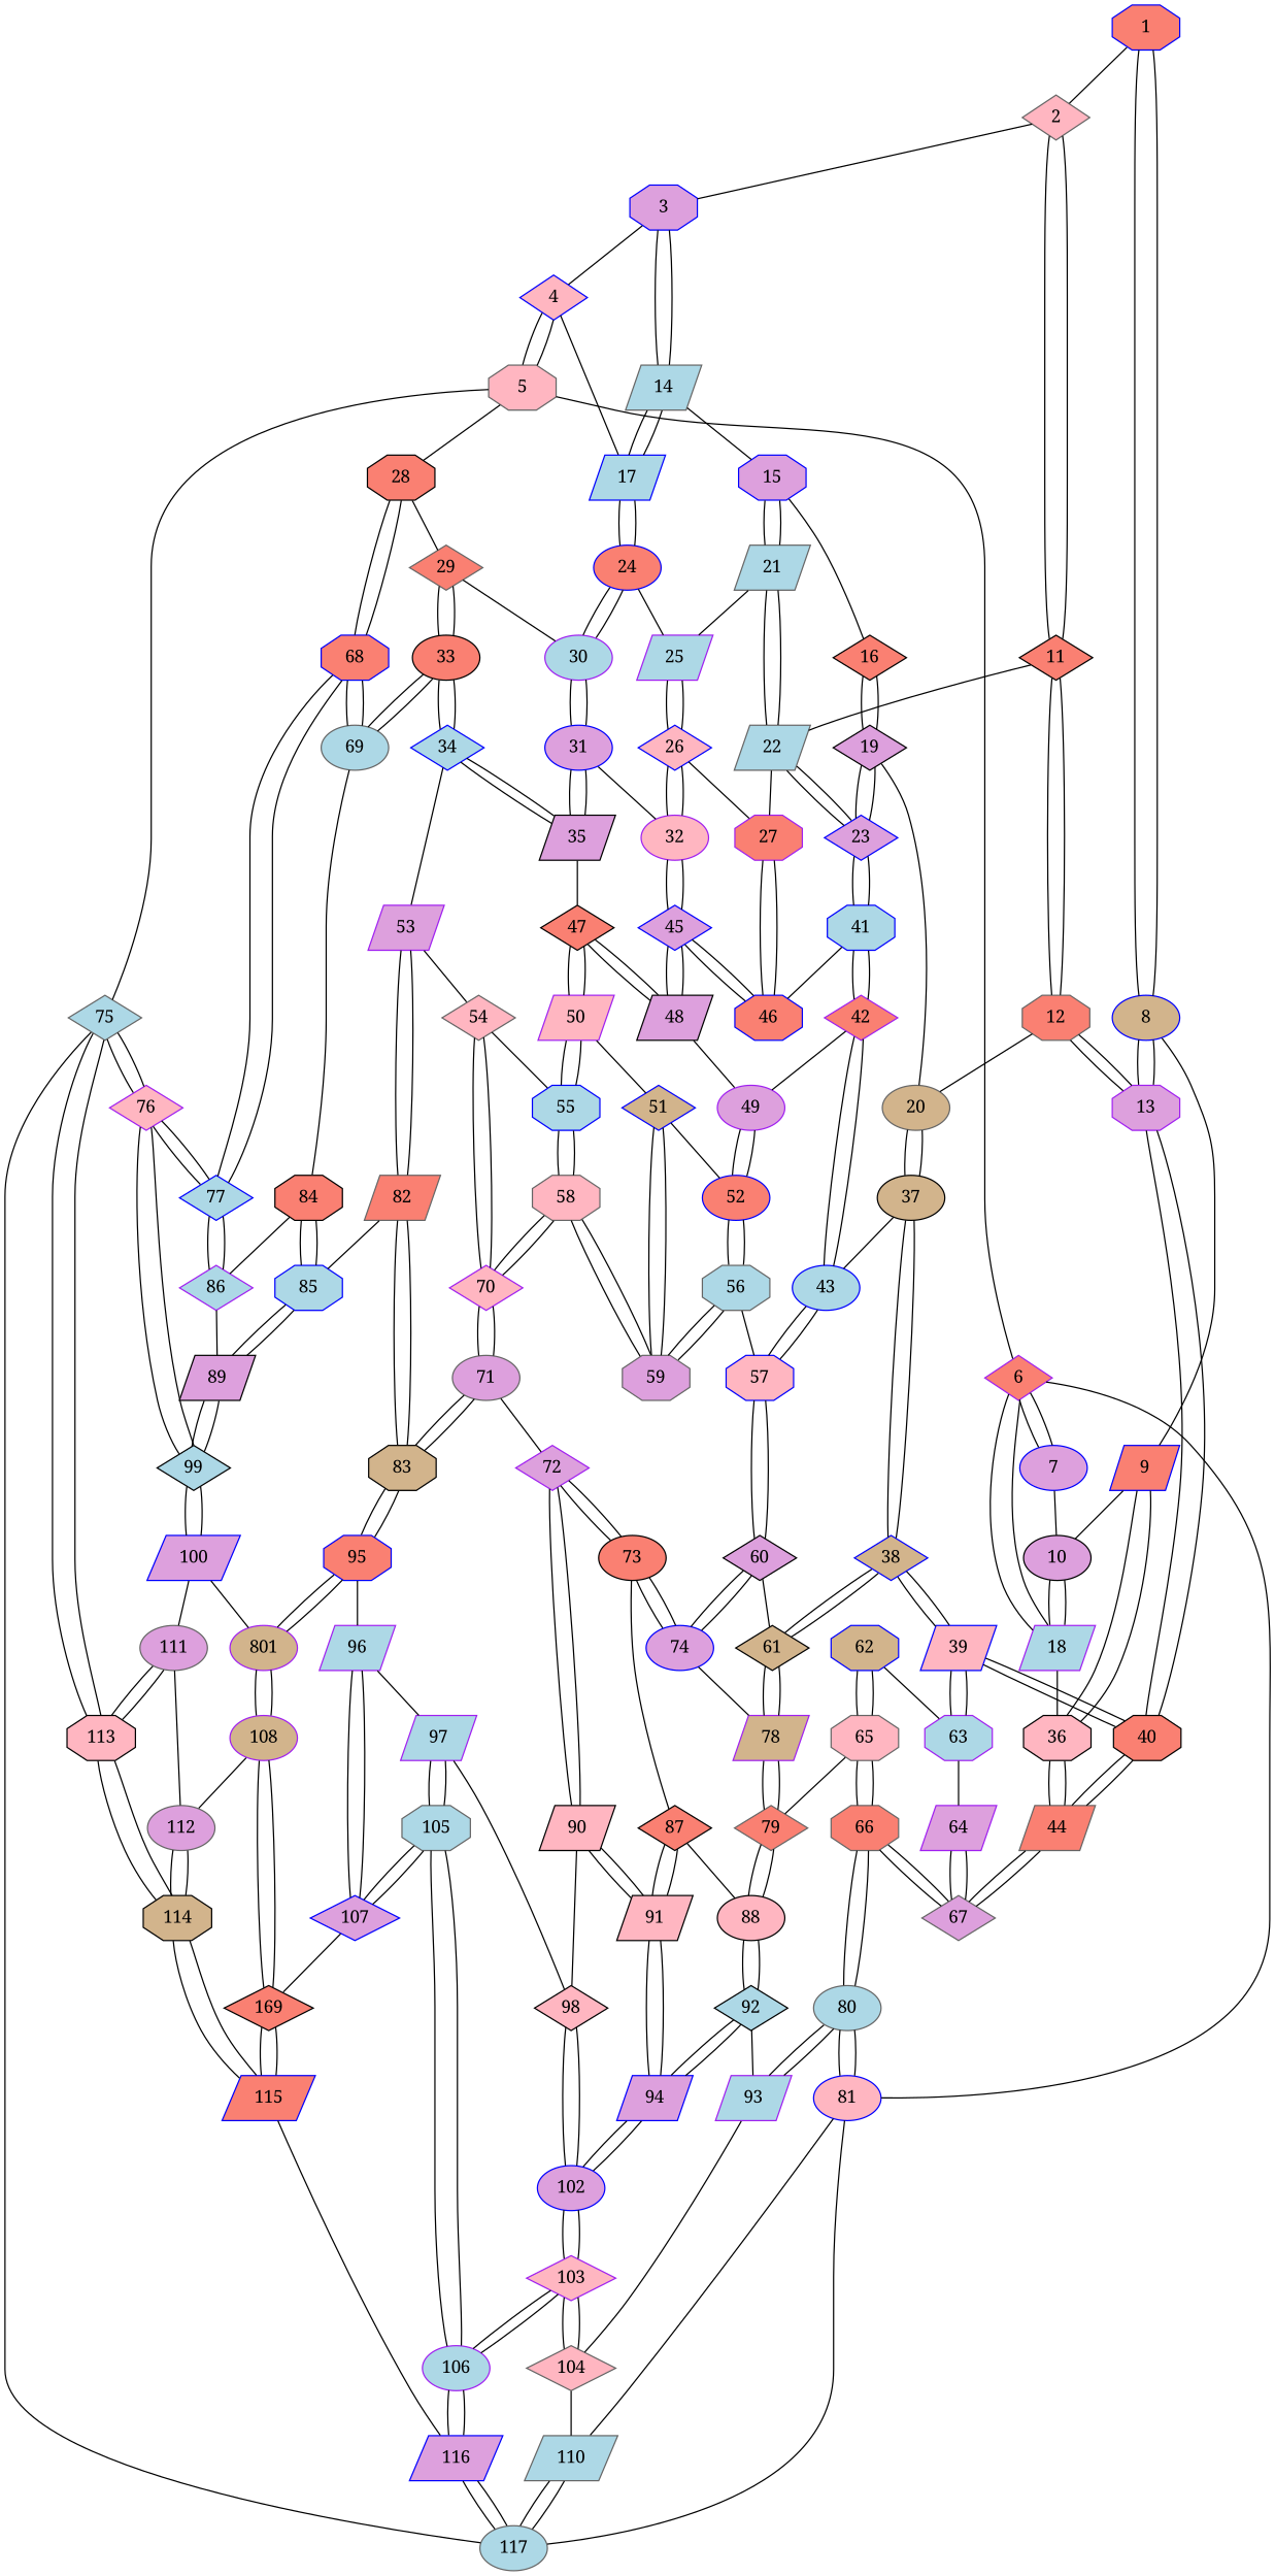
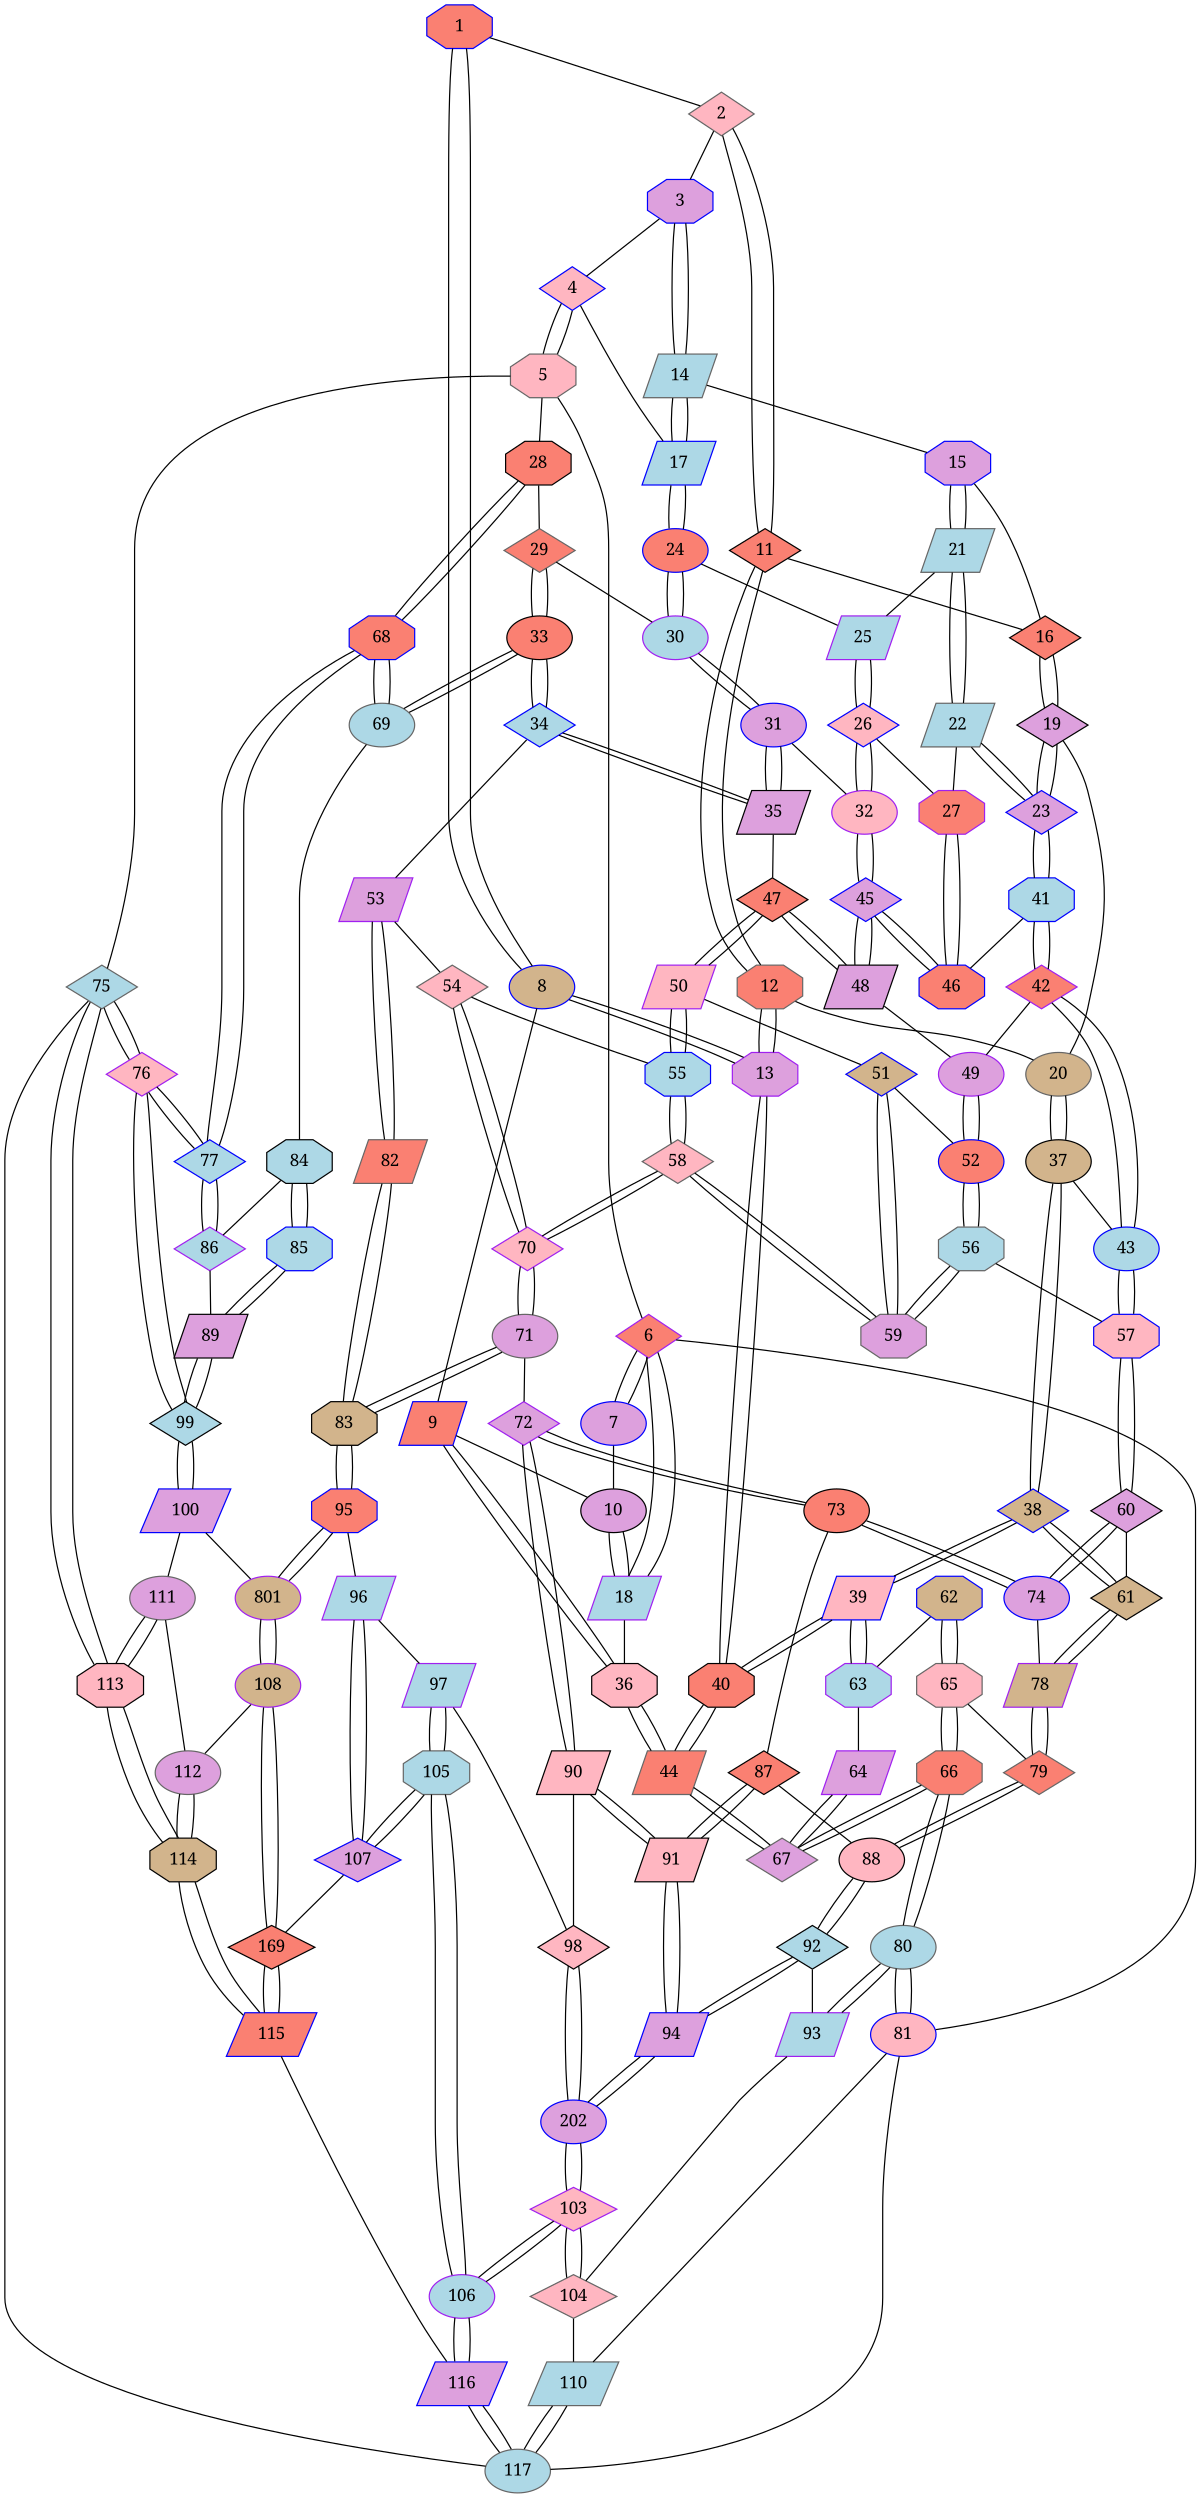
  graph {
    fontname="Noto Serif"
    node [color=blue fillcolor=lightblue fontname="Noto Serif" shape=diamond style=filled]
    edge [fontname="Noto Serif"]
    1 [fillcolor=salmon shape=octagon]
    2 [color=gray40 fillcolor=lightpink]
    8 [fillcolor=tan shape=ellipse]
    3 [fillcolor=plum shape=octagon]
    11 [color=black fillcolor=salmon]
    9 [fillcolor=salmon shape=parallelogram]
    13 [color=purple fillcolor=plum shape=octagon]
    4 [fillcolor=lightpink]
    14 [color=gray40 shape=parallelogram]
    12 [color=gray40 fillcolor=salmon shape=octagon]
    16 [color=black fillcolor=salmon]
    5 [color=gray40 fillcolor=lightpink shape=octagon]
    17 [shape=parallelogram]
    15 [fillcolor=plum shape=octagon]
    6 [color=purple fillcolor=salmon]
    28 [color=black fillcolor=salmon shape=octagon]
    75 [color=gray40]
    24 [fillcolor=salmon shape=ellipse]
    7 [fillcolor=plum shape=ellipse]
    18 [color=purple shape=parallelogram]
    81 [fillcolor=lightpink shape=ellipse]
    29 [color=gray40 fillcolor=salmon]
    68 [fillcolor=salmon shape=octagon]
    76 [color=purple fillcolor=lightpink]
    113 [color=black fillcolor=lightpink shape=octagon]
    117 [color=gray40 shape=ellipse]
    10 [color=black fillcolor=plum shape=ellipse]
    36 [color=black fillcolor=lightpink shape=octagon]
    110 [color=gray40 shape=parallelogram]
    40 [color=black fillcolor=salmon shape=octagon]
    44 [color=gray40 fillcolor=salmon shape=parallelogram]
    20 [color=gray40 fillcolor=tan shape=ellipse]
    19 [color=black fillcolor=plum]
    37 [color=black fillcolor=tan shape=ellipse]
    21 [color=gray40 shape=parallelogram]
    22 [color=gray40 shape=parallelogram]
    25 [color=purple shape=parallelogram]
    23 [fillcolor=plum]
    30 [color=purple shape=ellipse]
    41 [shape=octagon]
    38 [fillcolor=tan]
    43 [shape=ellipse]
    27 [color=purple fillcolor=salmon shape=octagon]
    26 [fillcolor=lightpink]
    46 [fillcolor=salmon shape=octagon]
    42 [color=purple fillcolor=salmon]
    31 [fillcolor=plum shape=ellipse]
    32 [color=purple fillcolor=lightpink shape=ellipse]
    45 [fillcolor=plum]
    33 [color=black fillcolor=salmon shape=ellipse]
    69 [color=gray40 shape=ellipse]
    77
    34
    35 [color=black fillcolor=plum shape=parallelogram]
    47 [color=black fillcolor=salmon]
    48 [color=black fillcolor=plum shape=parallelogram]
    53 [color=purple fillcolor=plum shape=parallelogram]
-   84 [color=black fillcolor=salmon shape=octagon]
+   84 [color=black shape=octagon]
    54 [color=gray40 fillcolor=lightpink]
    82 [color=gray40 fillcolor=salmon shape=parallelogram]
    50 [color=purple fillcolor=lightpink shape=parallelogram]
    67 [color=gray40 fillcolor=plum]
    39 [fillcolor=lightpink shape=parallelogram]
    61 [color=black fillcolor=tan]
    57 [fillcolor=lightpink shape=octagon]
    63 [color=purple shape=octagon]
    78 [color=purple fillcolor=tan shape=parallelogram]
    64 [color=purple fillcolor=plum shape=parallelogram]
    49 [color=purple fillcolor=plum shape=ellipse]
    52 [fillcolor=salmon shape=ellipse]
    60 [color=black fillcolor=plum]
    51 [fillcolor=tan]
    55 [shape=octagon]
    56 [color=gray40 shape=octagon]
    59 [color=gray40 fillcolor=plum shape=octagon]
-   58 [color=gray40 fillcolor=lightpink shape=octagon]
+   58 [color=gray40 fillcolor=lightpink]
    70 [color=purple fillcolor=lightpink]
    83 [color=black fillcolor=tan shape=octagon]
    85 [shape=octagon]
    71 [color=gray40 fillcolor=plum shape=ellipse]
    74 [fillcolor=plum shape=ellipse]
    79 [color=gray40 fillcolor=salmon]
    62 [fillcolor=tan shape=octagon]
    65 [color=gray40 fillcolor=lightpink shape=octagon]
    66 [color=gray40 fillcolor=salmon shape=octagon]
    80 [color=gray40 shape=ellipse]
    88 [color=black fillcolor=lightpink shape=ellipse]
    93 [color=purple shape=parallelogram]
    86 [color=purple]
    72 [color=purple fillcolor=plum]
    73 [color=black fillcolor=salmon shape=ellipse]
    90 [color=black fillcolor=lightpink shape=parallelogram]
    95 [fillcolor=salmon shape=octagon]
    87 [color=black fillcolor=salmon]
    91 [color=black fillcolor=lightpink shape=parallelogram]
    98 [color=black fillcolor=lightpink]
    99 [color=black]
    114 [color=black fillcolor=tan shape=octagon]
    100 [fillcolor=plum shape=parallelogram]
    89 [color=black fillcolor=plum shape=parallelogram]
    92 [color=black]
    104 [color=gray40 fillcolor=lightpink]
    96 [color=purple shape=parallelogram]
    n104 [color=purple fillcolor=tan label=801 shape=ellipse]
    94 [fillcolor=plum shape=parallelogram]
-   102 [fillcolor=plum shape=ellipse]
+   102 [fillcolor=plum shape=ellipse label=202]
    103 [color=purple fillcolor=lightpink]
    97 [color=purple shape=parallelogram]
    107 [fillcolor=plum]
    108 [color=purple fillcolor=tan shape=ellipse]
    105 [color=gray40 shape=octagon]
    n112 [color=black fillcolor=salmon label=169]
    106 [color=purple shape=ellipse]
    111 [color=gray40 fillcolor=plum shape=ellipse]
    112 [color=gray40 fillcolor=plum shape=ellipse]
    116 [fillcolor=plum shape=parallelogram]
    115 [fillcolor=salmon shape=parallelogram]
    1 -- 2
    1 -- 8
    1 -- 8
    2 -- 3
    2 -- 11
    2 -- 11
    8 -- 9
    8 -- 13
    8 -- 13
    3 -- 4
    3 -- 14
    3 -- 14
    11 -- 12
    11 -- 12
-   11 -- 22
+   11 -- 16
    9 -- 10
    9 -- 36
    9 -- 36
    13 -- 40
    13 -- 40
    4 -- 5
    4 -- 5
    4 -- 17
    14 -- 17
    14 -- 17
    14 -- 15
    12 -- 13
    12 -- 13
    12 -- 20
    16 -- 19
    16 -- 19
    5 -- 6
    5 -- 28
    5 -- 75
    17 -- 24
    17 -- 24
    15 -- 16
    15 -- 21
    15 -- 21
    6 -- 7
    6 -- 7
    6 -- 18
    6 -- 18
    6 -- 81
    28 -- 29
    28 -- 68
    28 -- 68
    75 -- 76
    75 -- 76
    75 -- 113
    75 -- 113
    75 -- 117
    24 -- 25
    24 -- 30
    24 -- 30
    7 -- 10
    18 -- 36
    81 -- 117
    81 -- 110
    29 -- 30
    29 -- 33
    29 -- 33
    68 -- 69
    68 -- 69
    68 -- 77
    68 -- 77
    76 -- 77
    76 -- 77
    76 -- 99
    76 -- 99
    113 -- 114
    113 -- 114
    10 -- 18
    10 -- 18
    36 -- 44
    36 -- 44
    110 -- 117
    110 -- 117
    40 -- 44
    40 -- 44
    44 -- 67
    44 -- 67
    20 -- 37
    20 -- 37
    19 -- 20
    19 -- 23
    19 -- 23
    37 -- 38
    37 -- 38
    37 -- 43
    21 -- 22
    21 -- 22
    21 -- 25
    22 -- 23
    22 -- 23
    22 -- 27
    25 -- 26
    25 -- 26
    23 -- 41
    23 -- 41
    30 -- 31
    30 -- 31
    41 -- 46
    41 -- 42
    41 -- 42
    38 -- 39
    38 -- 39
    38 -- 61
    38 -- 61
    43 -- 57
    43 -- 57
    27 -- 46
    27 -- 46
    26 -- 27
    26 -- 32
    26 -- 32
    42 -- 43
    42 -- 43
    42 -- 49
    31 -- 32
    31 -- 35
    31 -- 35
    32 -- 45
    32 -- 45
    45 -- 46
    45 -- 46
    45 -- 48
    45 -- 48
    33 -- 69
    33 -- 69
    33 -- 34
    33 -- 34
    69 -- 84
    77 -- 86
    77 -- 86
    34 -- 35
    34 -- 35
    34 -- 53
    35 -- 47
    47 -- 48
    47 -- 48
    47 -- 50
    47 -- 50
    48 -- 49
    53 -- 54
    53 -- 82
    53 -- 82
    84 -- 85
    84 -- 85
    84 -- 86
    54 -- 55
    54 -- 70
    54 -- 70
    82 -- 83
    82 -- 83
-   82 -- 85
    50 -- 51
    50 -- 55
    50 -- 55
    39 -- 40
    39 -- 40
    39 -- 63
    39 -- 63
    61 -- 78
    61 -- 78
    57 -- 60
    57 -- 60
    63 -- 64
    78 -- 79
    78 -- 79
    64 -- 67
    64 -- 67
    49 -- 52
    49 -- 52
    52 -- 56
    52 -- 56
    60 -- 61
    60 -- 74
    60 -- 74
    51 -- 52
    51 -- 59
    51 -- 59
    55 -- 58
    55 -- 58
    56 -- 57
    56 -- 59
    56 -- 59
    58 -- 59
    58 -- 59
    58 -- 70
    58 -- 70
    70 -- 71
    70 -- 71
    83 -- 95
    83 -- 95
    85 -- 89
    85 -- 89
    71 -- 83
    71 -- 83
    71 -- 72
    74 -- 78
    79 -- 88
    79 -- 88
    62 -- 63
    62 -- 65
    62 -- 65
    65 -- 79
    65 -- 66
    65 -- 66
    66 -- 67
    66 -- 67
    66 -- 80
    66 -- 80
    80 -- 81
    80 -- 81
    80 -- 93
    80 -- 93
    88 -- 92
    88 -- 92
    93 -- 104
    86 -- 89
    72 -- 73
    72 -- 73
    72 -- 90
    72 -- 90
    73 -- 74
    73 -- 74
    73 -- 87
    90 -- 91
    90 -- 91
    90 -- 98
    95 -- 96
    95 -- n104
    95 -- n104
    87 -- 88
    87 -- 91
    87 -- 91
    91 -- 94
    91 -- 94
    98 -- 102
    98 -- 102
    99 -- 100
    99 -- 100
    114 -- 115
    114 -- 115
    100 -- n104
    100 -- 111
    89 -- 99
    89 -- 99
    92 -- 93
    92 -- 94
    92 -- 94
    104 -- 110
    96 -- 97
    96 -- 107
    96 -- 107
    n104 -- 108
    n104 -- 108
    94 -- 102
    94 -- 102
    102 -- 103
    102 -- 103
    103 -- 104
    103 -- 104
    103 -- 106
    103 -- 106
    97 -- 98
    97 -- 105
    97 -- 105
    107 -- n112
    108 -- n112
    108 -- n112
    108 -- 112
    105 -- 107
    105 -- 107
    105 -- 106
    105 -- 106
    n112 -- 115
    n112 -- 115
    106 -- 116
    106 -- 116
    111 -- 113
    111 -- 113
    111 -- 112
    112 -- 114
    112 -- 114
    116 -- 117
    116 -- 117
    115 -- 116
  }
